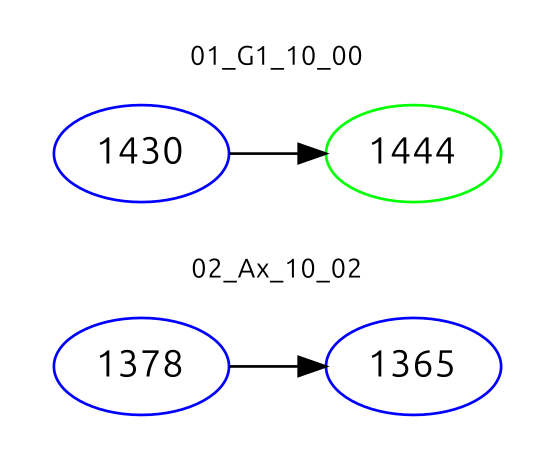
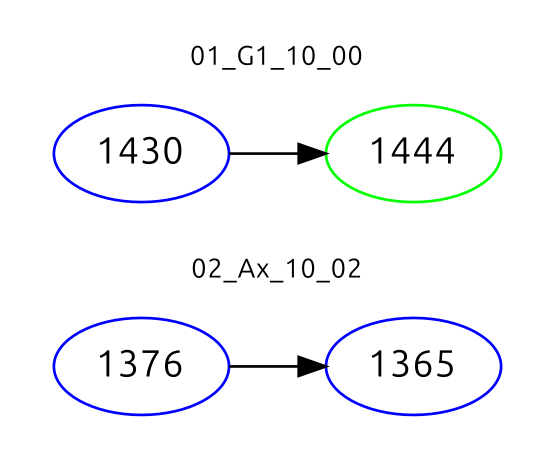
  digraph {
    fontname=Ubuntu
    rankdir=LR
    node [color=blue fontname=Ubuntu]
    edge [color=black fontname=Ubuntu]
-   n1 [label=1378]
+   n1 [label=1376]
    n2 [label=1365]
    n3 [label=1430]
    n4 [color=green label=1444]
    subgraph cluster_1 {
      color=white
      fontsize=10
      label="02_Ax_10_02"
      n1
      n2
    }
    subgraph cluster_2 {
      color=white
      fontsize=10
      label="01_G1_10_00"
      n3
      n4
    }
    n1 -> n2
    n3 -> n4
  }
